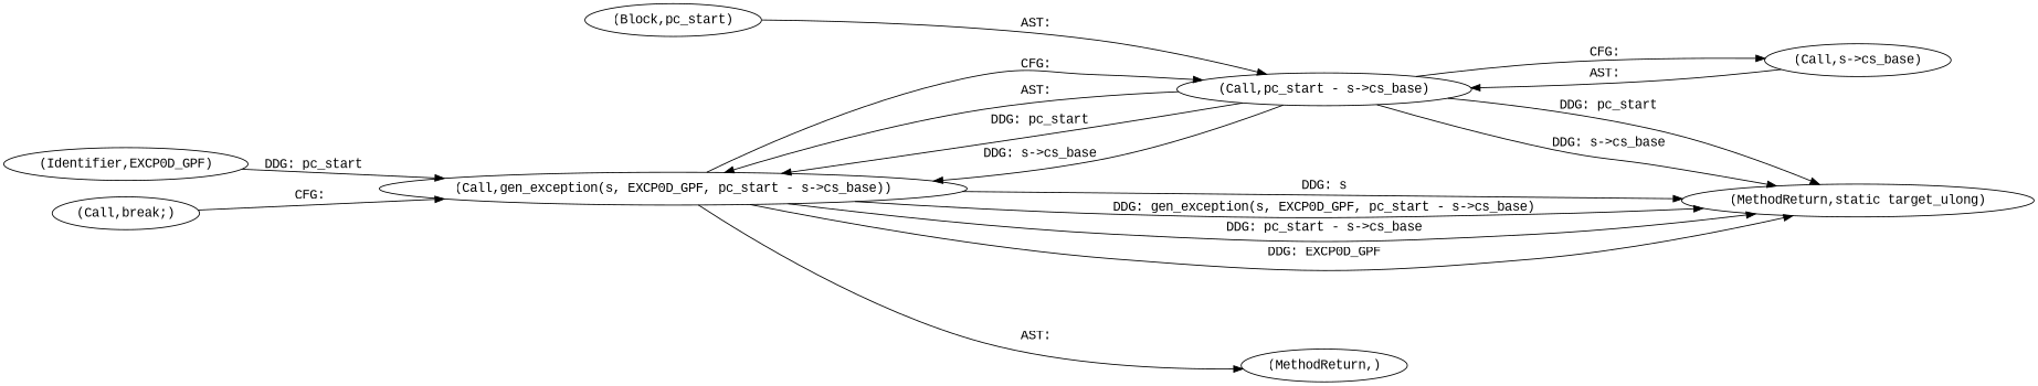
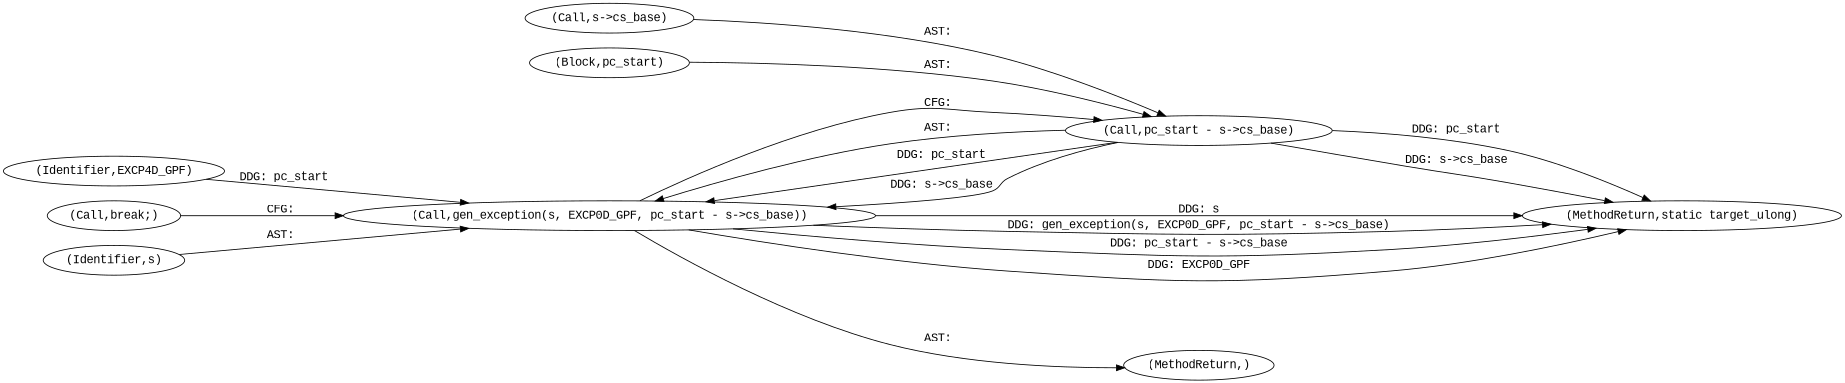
  digraph {
    fontname="Liberation Mono"
    rankdir=LR
    node [fontname="Liberation Mono"]
    edge [fontname="Liberation Mono"]
    n1 [label="(Call,gen_exception(s, EXCP0D_GPF, pc_start - s->cs_base))"]
    n2 [label="(Call,pc_start - s->cs_base)"]
    n3 [label="(MethodReturn,static target_ulong)"]
    n4 [label="(MethodReturn,)"]
    n5 [label="(Call,s->cs_base)"]
    n6 [label="(Block,pc_start)"]
-   n7 [label="(Identifier,EXCP0D_GPF)"]
+   n7 [label="(Identifier,EXCP4D_GPF)"]
    n8 [label="(Call,break;)"]
+   n9 [label="(Identifier,s)"]
    n1 -> n2 [label="CFG: "]
    n1 -> n3 [label="DDG: s"]
    n1 -> n3 [label="DDG: gen_exception(s, EXCP0D_GPF, pc_start - s->cs_base)"]
    n1 -> n3 [label="DDG: pc_start - s->cs_base"]
    n1 -> n3 [label="DDG: EXCP0D_GPF"]
    n1 -> n4 [label="AST: "]
    n2 -> n1 [label="AST: "]
    n2 -> n1 [label="DDG: pc_start"]
    n2 -> n1 [label="DDG: s->cs_base"]
    n2 -> n3 [label="DDG: pc_start"]
    n2 -> n3 [label="DDG: s->cs_base"]
-   n2 -> n5 [label="CFG: "]
    n5 -> n2 [label="AST: "]
    n6 -> n2 [label="AST: "]
    n7 -> n1 [label="DDG: pc_start"]
    n8 -> n1 [label="CFG: "]
+   n9 -> n1 [label="AST: "]
  }
